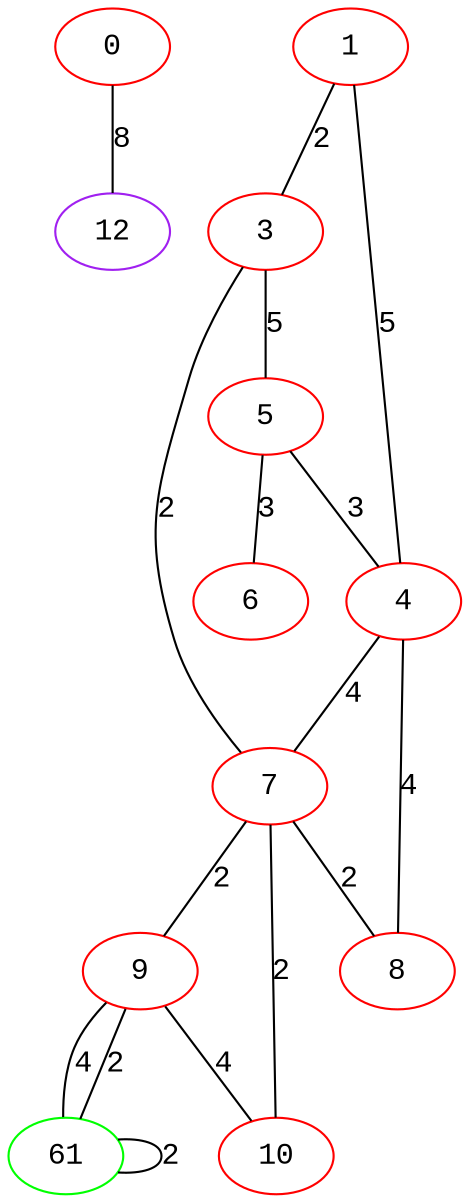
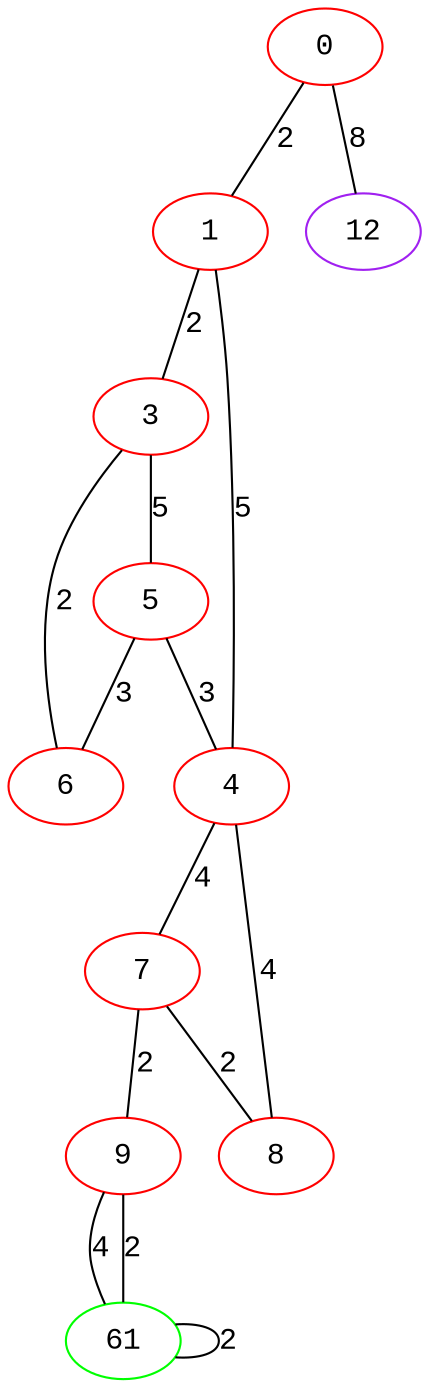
  graph {
    fontname="Liberation Mono"
    node [color=red fontname="Liberation Mono" weight=1]
    edge [fontname="Liberation Mono"]
    0
    1
    12 [color=purple weight=4]
    3
    4
    5
    6
    7
    8
    9
-   10
    n12 [color=green label=61 weight=2]
+   0 -- 1 [label=2]
    0 -- 12 [label=8]
    1 -- 3 [label=2]
    1 -- 4 [label=5]
    3 -- 5 [label=5]
-   3 -- 7 [label=2]
+   3 -- 6 [label=2]
    4 -- 7 [label=4]
    4 -- 8 [label=4]
    5 -- 4 [label=3]
    5 -- 6 [label=3]
    7 -- 8 [label=2]
    7 -- 9 [label=2]
-   7 -- 10 [label=2]
-   9 -- 10 [label=4]
    9 -- n12 [label=4]
    9 -- n12 [label=2]
    n12 -- n12 [label=2]
  }
